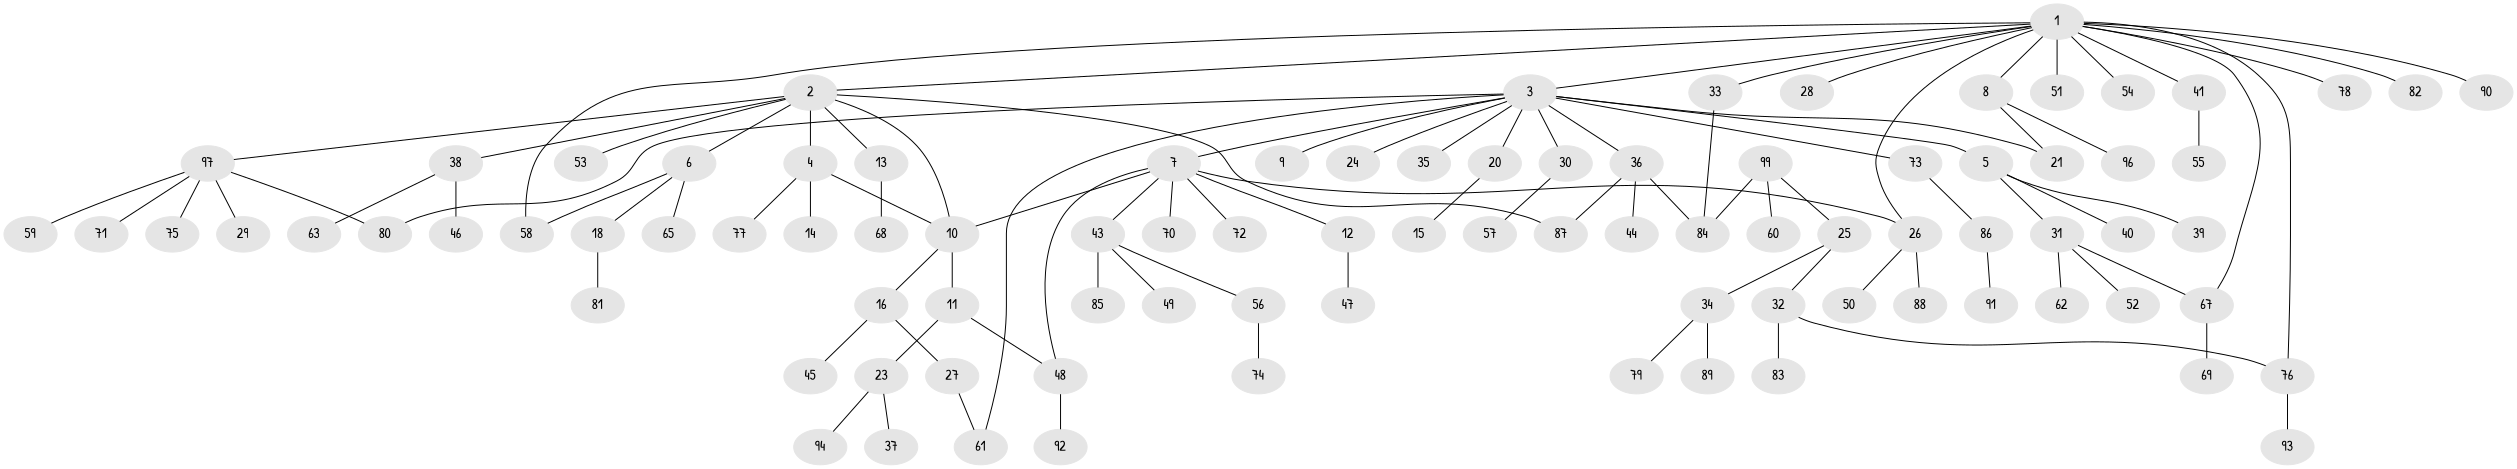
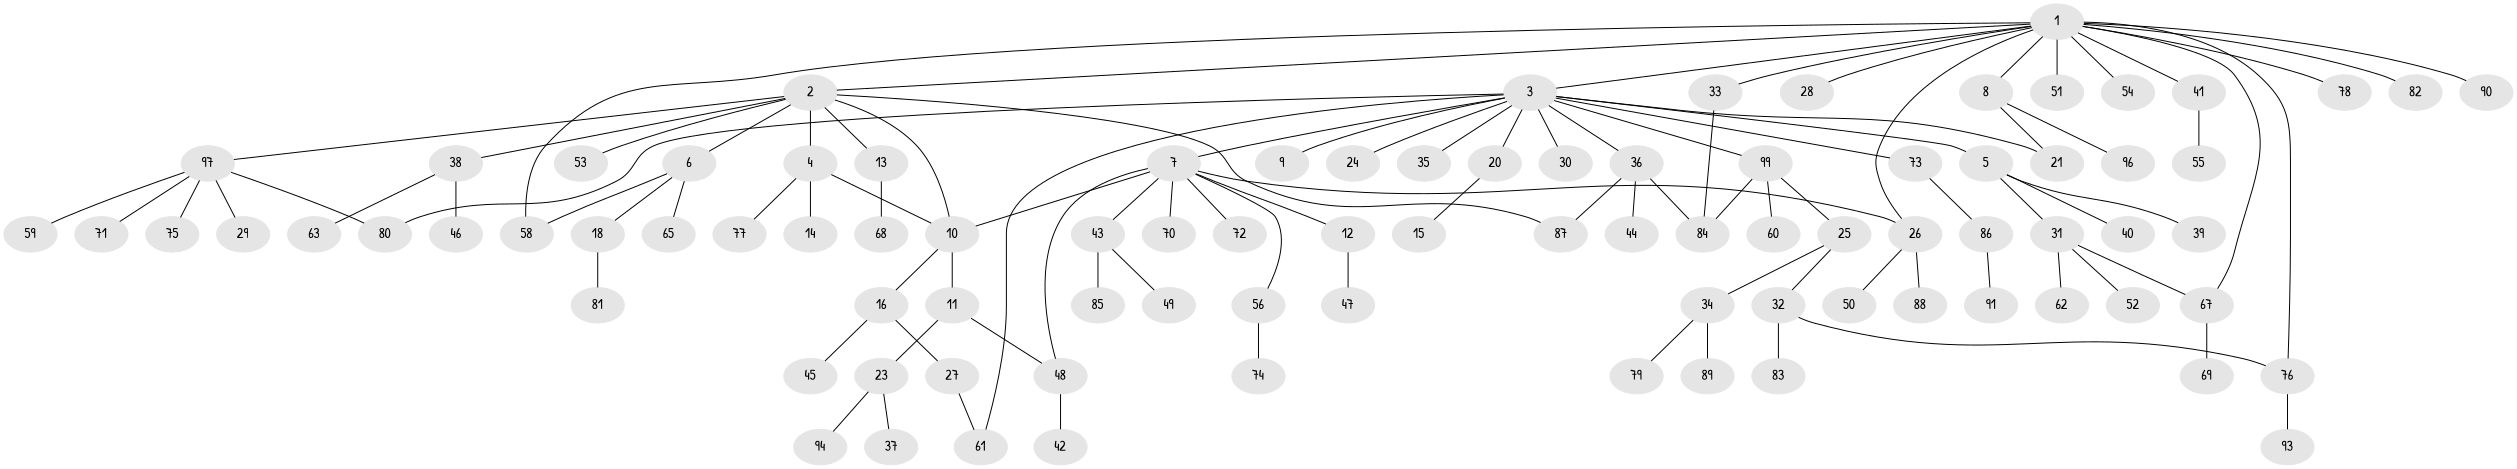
  graph {
    fontname="Patrick Hand"
    node [color=gray90 fontname="Patrick Hand" style=filled]
    edge [fontname="Patrick Hand"]
    1
    2
    3
    8
    26
    28
    33
    41
    51
    54
    58
    67
    76
    78
    82
    90
    4
    6
    10
    13
    n21 [label=97]
    38
    53
    87
    5
    7
    9
    n28 [label=99]
    20
    21
    24
    30
    35
    36
    61
    73
    80
    n38 [label=96]
    50
    88
    84
    55
    69
    93
    14
    77
    18
    65
    11
    16
    68
    29
    59
    71
    75
    46
    63
    31
    39
    40
    12
    43
    48
    56
    70
    72
    25
    60
    15
-   57
    44
    86
    52
    62
    81
    47
    49
    85
-   92
+   92 [label=42]
    74
    23
    27
    45
    37
    n85 [label=94]
    32
    34
    83
    79
    89
    91
    1 -- 2
    1 -- 3
    1 -- 8
    1 -- 26
    1 -- 28
    1 -- 33
    1 -- 41
    1 -- 51
    1 -- 54
    1 -- 58
    1 -- 67
    1 -- 76
    1 -- 78
    1 -- 82
    1 -- 90
    2 -- 4
    2 -- 6
    2 -- 10
    2 -- 13
    2 -- n21
    2 -- 38
    2 -- 53
    2 -- 87
    3 -- 5
    3 -- 7
    3 -- 9
+   3 -- n28
    3 -- 20
    3 -- 21
    3 -- 24
    3 -- 30
    3 -- 35
    3 -- 36
    3 -- 61
    3 -- 73
    3 -- 80
    8 -- 21
    8 -- n38
    26 -- 50
    26 -- 88
    33 -- 84
    41 -- 55
    67 -- 69
    76 -- 93
    4 -- 10
    4 -- 14
    4 -- 77
    6 -- 58
    6 -- 18
    6 -- 65
    10 -- 11
    10 -- 16
    13 -- 68
    n21 -- 80
    n21 -- 29
    n21 -- 59
    n21 -- 71
    n21 -- 75
    38 -- 46
    38 -- 63
    5 -- 31
    5 -- 39
    5 -- 40
    7 -- 26
    7 -- 10
    7 -- 12
    7 -- 43
    7 -- 48
-   43 -- 56
+   7 -- 56
    7 -- 70
    7 -- 72
    n28 -- 84
    n28 -- 25
    n28 -- 60
    20 -- 15
-   30 -- 57
    36 -- 87
    36 -- 84
    36 -- 44
    73 -- 86
    18 -- 81
    11 -- 48
    11 -- 23
    16 -- 27
    16 -- 45
    31 -- 67
    31 -- 52
    31 -- 62
    12 -- 47
    43 -- 49
    43 -- 85
    48 -- 92
    56 -- 74
    25 -- 32
    25 -- 34
    86 -- 91
    23 -- 37
    23 -- n85
    27 -- 61
    32 -- 76
    32 -- 83
    34 -- 79
    34 -- 89
  }
